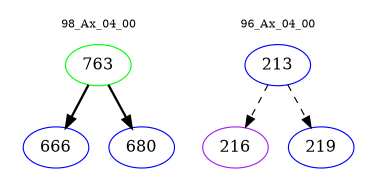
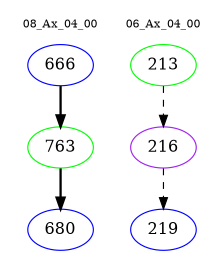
  digraph {
    node [color=blue]
    edge [color=black style=bold]
    n1 [label=666]
    n2 [color=green label=763]
    n3 [label=680]
    n4 [color=purple label=216]
-   n5 [label=213]
+   n5 [color=green label=213]
    n6 [label=219]
    subgraph cluster_1 {
      color=white
      fontsize=10
-     label="98_Ax_04_00"
+     label="08_Ax_04_00"
      n1
      n2
      n3
    }
    subgraph cluster_2 {
      color=white
      fontsize=10
-     label="96_Ax_04_00"
+     label="06_Ax_04_00"
      n4
      n5
      n6
    }
-   n2 -> n1
+   n1 -> n2
    n2 -> n3
    n5 -> n4 [style=dashed]
-   n5 -> n6 [style=dashed]
+   n4 -> n6 [style=dashed]
  }
